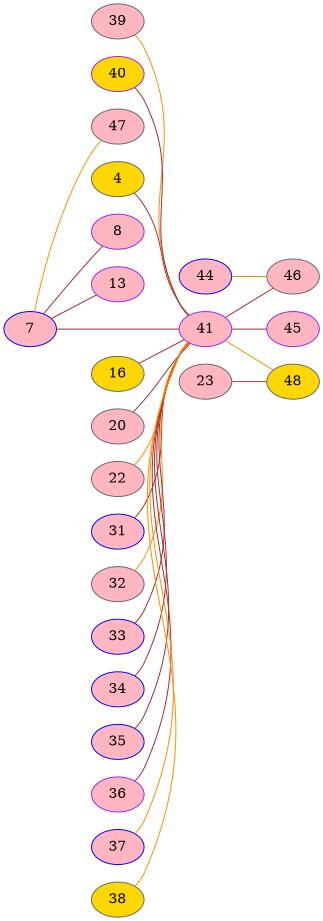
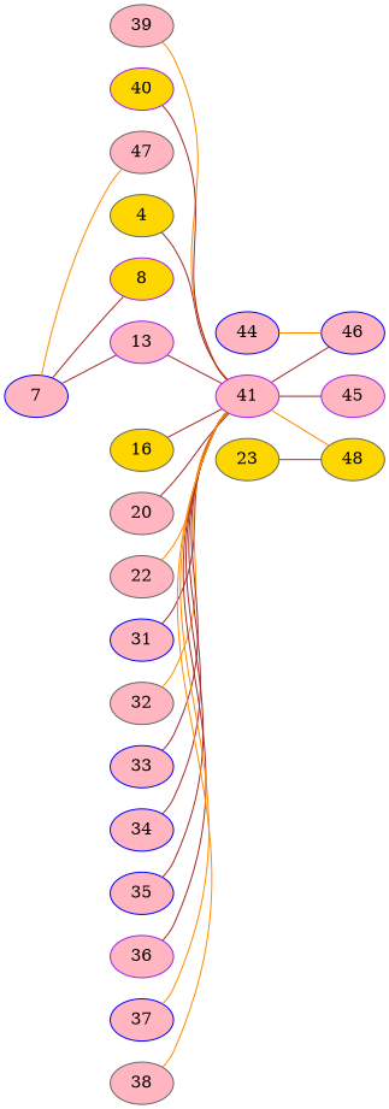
  graph {
    rankdir=LR
    node [color=gray40 fillcolor=lightpink style=filled]
    edge [color=brown]
    4 [fillcolor=gold super="+2"]
    41 [color=purple super="+29+12+26"]
    45 [color=purple super="+42"]
-   46 [super="+19+30"]
+   46 [color=blue super="+19+30"]
    48 [fillcolor=gold super="+24"]
    7 [color=blue]
-   8 [color=purple]
+   8 [color=purple fillcolor=gold]
    13 [color=purple]
    47 [super="+43"]
    16 [fillcolor=gold]
    20
    22
-   23
+   23 [fillcolor=gold]
    31 [color=blue]
    32
    33 [color=blue super="+28"]
    34 [color=blue]
    35 [color=blue]
    36 [color=purple]
    37 [color=blue]
-   38 [fillcolor=gold]
+   38
    39
    40 [color=purple fillcolor=gold]
    44 [color=blue]
    4 -- 41 [weight=3]
    41 -- 45
    41 -- 46 [weight=2]
    41 -- 48 [color=darkorange]
-   7 -- 41 [weight=6]
+   13 -- 41 [weight=6]
    7 -- 8
    7 -- 13
    7 -- 47 [color=darkorange]
    16 -- 41
    20 -- 41
    22 -- 41 [color=darkorange]
    23 -- 48
    31 -- 41
    32 -- 41 [color=darkorange]
    33 -- 41 [weight=2]
    34 -- 41
    35 -- 41
    36 -- 41 [weight=2]
    37 -- 41 [color=darkorange]
    38 -- 41 [color=darkorange]
    39 -- 41 [color=darkorange]
    40 -- 41
    44 -- 46 [color=darkorange]
  }
